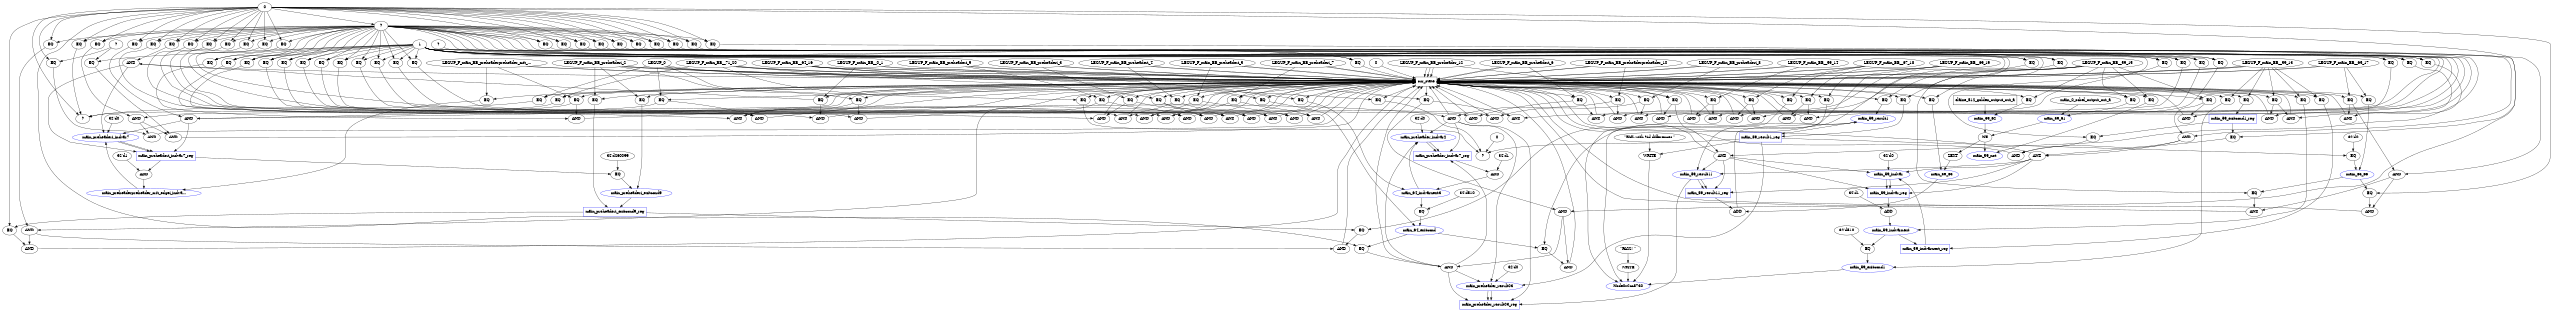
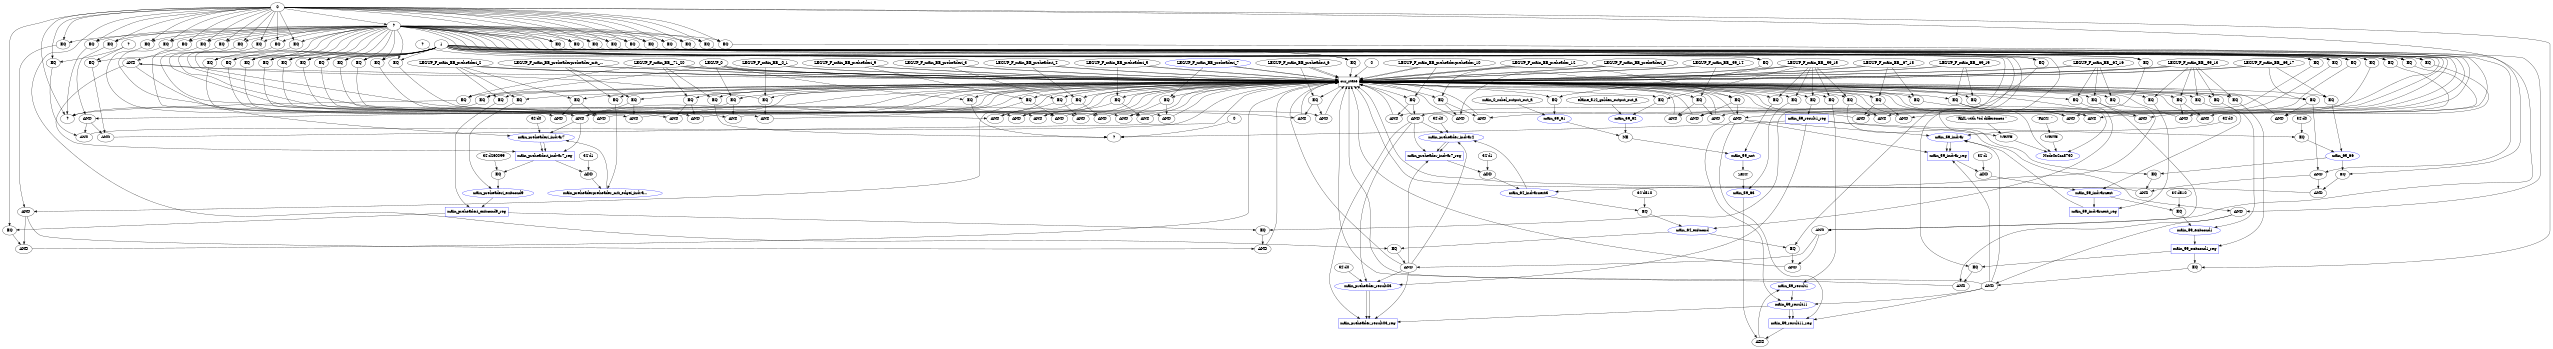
  digraph {
    n1 [label="?"]
    n2 [label=0]
    n3 [label=EQ]
    n4 [label="?"]
    n5 [label=EQ]
    n6 [label=EQ]
    n7 [label=EQ]
    n8 [label=EQ]
    n9 [label=EQ]
    n10 [label=EQ]
    n11 [label=EQ]
    n12 [label=EQ]
    n13 [label=EQ]
    n14 [label=EQ]
    n15 [label=EQ]
    n16 [label=EQ]
    n17 [label=EQ]
    n18 [label=EQ]
    n19 [label=EQ]
    n20 [label=EQ]
    n21 [label=EQ]
    n22 [label=EQ]
    n23 [label=EQ]
    n24 [label=EQ]
    n25 [label=EQ]
    n26 [label=EQ]
    n27 [label=EQ]
    n28 [label=EQ]
    n29 [label=EQ]
    n30 [label=EQ]
    n31 [label=EQ]
    n32 [label=EQ]
    n33 [label=EQ]
    n34 [label=EQ]
    n35 [label=EQ]
    n36 [label=EQ]
    n37 [label=EQ]
    n38 [label=EQ]
    n39 [label=EQ]
    n40 [label=EQ]
    n41 [label=EQ]
    n42 [label=EQ]
    n43 [label=EQ]
    n44 [label=EQ]
    n45 [label=EQ]
    n46 [label=EQ]
    n47 [label=EQ]
    n48 [label=EQ]
    n49 [label=EQ]
    n50 [label=EQ]
    n51 [label=EQ]
    n52 [label=AND]
    n53 [label=AND]
    n54 [label=AND]
    n55 [label=AND]
    n56 [label=AND]
    n57 [label=AND]
    n58 [label=AND]
    n59 [label=AND]
    n60 [label=AND]
    n61 [label=AND]
    n62 [label=AND]
    n63 [label=AND]
    n64 [label=AND]
    n65 [label=AND]
    n66 [label=AND]
    n67 [label=AND]
    n68 [label=AND]
    n69 [label=AND]
    n70 [label=AND]
    n71 [label=AND]
    n72 [label=AND]
    n73 [label=AND]
    n74 [label=AND]
    n75 [label=AND]
    n76 [label=AND]
    n77 [label=AND]
    n78 [label=EQ]
    n79 [label=EQ]
    n80 [label="?"]
    n81 [label=0]
    n82 [color=blue label=main_59_result1_reg shape=box]
    n83 [label=WRITE]
    n84 [label=EQ]
    n85 [color=blue label=main_preheader_result03]
    Node0x2cc8730 [color=blue]
    n87 [color=blue label=main_65_66]
    n88 [color=blue label=main_preheader_result03_reg shape=box]
    n89 [label=EQ]
    n90 [label=EQ]
    n91 [label=WRITE]
    n92 [label=EQ]
    n93 [label=EQ]
    n94 [label=AND]
    n95 [label=AND]
    n96 [label=AND]
    n97 [label=AND]
    n98 [label=AND]
    n99 [label=AND]
    n100 [label=AND]
    n101 [label=AND]
    n102 [label=AND]
    n103 [label=AND]
    n104 [label=AND]
    n105 [label=AND]
    n106 [label=AND]
    n107 [label=AND]
    n108 [label=AND]
    n109 [label=AND]
    n110 [label=AND]
    n111 [label=AND]
    n112 [label=AND]
    n113 [label=AND]
    n114 [label=AND]
    n115 [label=cur_state shape=box]
    n116 [label=EQ]
    n117 [label=EQ]
    n118 [label=EQ]
    n119 [label=EQ]
    n120 [label=EQ]
    n121 [label=EQ]
    n122 [label=EQ]
    n123 [label=EQ]
    n124 [label=EQ]
    n125 [label=EQ]
    n126 [label=EQ]
    n127 [label=EQ]
    n128 [label=EQ]
    n129 [label=EQ]
    n130 [label=EQ]
    n131 [label=EQ]
    n132 [label=EQ]
    n133 [label=EQ]
    n134 [label=EQ]
    n135 [label=EQ]
    n136 [label=EQ]
    n137 [label=EQ]
    n138 [label=EQ]
    n139 [label=EQ]
    n140 [label=EQ]
    n141 [label=EQ]
    n142 [label=EQ]
    n143 [label=EQ]
    n144 [label=EQ]
    n145 [label=EQ]
    n146 [label=EQ]
    n147 [label=EQ]
    n148 [label=EQ]
    n149 [label=EQ]
    n150 [label=EQ]
    n151 [label=EQ]
    n152 [label=EQ]
    n153 [color=blue label=main_59_result1]
    n154 [color=blue label=main_59_63]
    n155 [color=blue label=main_preheaderi_exitcond9_reg shape=box]
    n156 [color=blue label=main_59_exitcond1_reg shape=box]
    n157 [color=blue label=main_64_exitcond]
    n158 [color=blue label=main_preheaderi_exitcond9]
    n159 [color=blue label=main_59_exitcond1]
    n160 [color=blue label=main_59_not]
    n161 [color=blue label=main_64_indvarnext3]
    n162 [color=blue label=main_59_indvarnext]
    n163 [color=blue label=main_59_61]
    n164 [color=blue label=main_59_62]
    n165 [color=blue label="main_preheaderpreheader_crit_edgei_indva..."]
    n166 [color=blue label=main_59_indvarnext_reg shape=box]
    n167 [label=LEGUP_0]
    n168 [label=LEGUP_F_main_BB__71_20]
    n169 [color=blue label=main_59_result11]
    n170 [color=blue label=main_59_result11_reg shape=box]
    n171 [label="\"PASS! \""]
    n172 [label="\"FAIL with %d differences \""]
    n173 [label=LEGUP_F_main_BB__67_18]
    n174 [label=LEGUP_F_main_BB__69_19]
    n175 [label=LEGUP_F_main_BB__0_1]
    n176 [label=LEGUP_F_main_BB_preheaderi_2]
    n177 [label=LEGUP_F_main_BB_preheaderi_3]
    n178 [label=LEGUP_F_main_BB_preheaderi_4]
    n179 [label=LEGUP_F_main_BB_preheaderi_5]
    n180 [label=LEGUP_F_main_BB_preheaderi_6]
-   n181 [label=LEGUP_F_main_BB_preheaderi_7]
+   n181 [label=LEGUP_F_main_BB_preheaderi_7 color=blue]
    n182 [label=LEGUP_F_main_BB_preheaderi_8]
    n183 [label=LEGUP_F_main_BB_preheaderi_9]
    n184 [label=LEGUP_F_main_BB_preheaderpreheader_10]
    n185 [label="LEGUP_F_main_BB_preheaderpreheader_crit_..."]
    n186 [label=LEGUP_F_main_BB_preheader_12]
    n187 [label=LEGUP_F_main_BB__59_13]
    n188 [label=LEGUP_F_main_BB__59_14]
    n189 [label=LEGUP_F_main_BB__59_15]
    n190 [label=LEGUP_F_main_BB__64_16]
    n191 [label=LEGUP_F_main_BB__65_17]
    n192 [label=0]
    n193 [label=AND]
    n194 [color=blue label=main_preheaderi_indvar7_reg shape=box]
    n195 [color=blue label=main_preheaderi_indvar7]
    n196 [label=EQ]
    n197 [label=ADD]
    n198 [label=AND]
    n199 [color=blue label=main_preheader_indvar7_reg shape=box]
    n200 [color=blue label=main_preheader_indvar2]
    n201 [label=ADD]
    n202 [color=blue label=main_59_indvar_reg shape=box]
    n203 [color=blue label=main_59_indvar]
    n204 [label=ADD]
    n205 [label=ADD]
    n206 [label=AND]
    n207 [label=AND]
    n208 [label=AND]
    n209 [label=EQ]
    n210 [label=EQ]
    n211 [label=EQ]
    n212 [label=EQ]
    n213 [label=EQ]
    n214 [label=EQ]
    n215 [label="?"]
    n216 [label=1]
    n217 [label="?"]
    n218 [label=ZEXT]
    n219 [label=EQ]
    n220 [label=EQ]
    n221 [label="32'd510"]
    n222 [label="32'd0"]
    n223 [label=NE]
    n224 [label="32'd260099"]
    n225 [label="32'd510"]
    n226 [label="32'd0"]
    n227 [label="32'd1"]
    n228 [label=main_0_sobel_output_out_a]
-   n229 [label=elaine_512_golden_output_out_a shape=box]
+   n229 [label=elaine_512_golden_output_out_a]
    n230 [label="32'd0"]
    n231 [label="32'd1"]
    n232 [label="32'd0"]
    n233 [label="32'd1"]
    n234 [label="32'd0"]
    n2 -> n1
    n2 -> n3
    n2 -> n4
    n2 -> n5
    n2 -> n6
    n2 -> n7
    n2 -> n8
    n2 -> n9
    n2 -> n10
    n2 -> n11
    n2 -> n12
    n2 -> n13
    n2 -> n14
    n2 -> n15
    n2 -> n16
    n2 -> n17
    n2 -> n18
    n2 -> n19
    n2 -> n20
    n2 -> n21
    n2 -> n22
    n2 -> n23
    n2 -> n24
    n2 -> n25
    n2 -> n26
    n2 -> n27
    n2 -> n28
    n2 -> n29
    n2 -> n30
    n3 -> n1
    n4 -> n3
    n4 -> n6
    n4 -> n7
    n4 -> n8
    n4 -> n9
    n4 -> n10
    n4 -> n11
    n4 -> n12
    n4 -> n13
    n4 -> n15
    n4 -> n16
    n4 -> n17
    n4 -> n18
    n4 -> n19
    n4 -> n23
    n4 -> n24
    n4 -> n25
    n4 -> n26
    n4 -> n27
    n4 -> n28
    n4 -> n29
    n4 -> n30
    n4 -> n31
    n4 -> n32
    n4 -> n33
    n4 -> n34
    n4 -> n35
    n4 -> n36
    n4 -> n37
    n4 -> n38
    n4 -> n39
    n4 -> n40
    n4 -> n41
    n4 -> n42
    n4 -> n43
    n4 -> n44
    n4 -> n45
    n4 -> n46
    n4 -> n47
    n4 -> n48
    n4 -> n49
    n4 -> n50
    n4 -> n51
    n5 -> n52
    n6 -> n53
    n7 -> n54
    n8 -> n55
    n9 -> n56
    n10 -> n57
    n11 -> n58
    n12 -> n59
    n13 -> n60
    n14 -> n61
    n15 -> n62
    n16 -> n63
    n17 -> n64
    n18 -> n65
    n19 -> n66
    n20 -> n67
    n21 -> n68
    n22 -> n69
    n23 -> n70
    n24 -> n71
    n25 -> n72
    n26 -> n73
    n27 -> n74
    n28 -> n75
    n29 -> n76
    n30 -> n77
    n31 -> n94
    n32 -> n95
    n33 -> n96
    n34 -> n97
    n35 -> n98
    n36 -> n99
    n37 -> n100
    n38 -> n101
    n39 -> n102
    n40 -> n103
    n41 -> n104
    n42 -> n105
    n43 -> n106
    n44 -> n107
    n45 -> n108
    n46 -> n109
    n47 -> n110
    n48 -> n111
    n49 -> n112
    n50 -> n113
    n51 -> n114
    n52 -> n115
    n53 -> n115
    n53 -> n194
    n53 -> n195
    n54 -> n115
    n55 -> n115
    n56 -> n115
    n57 -> n115
    n58 -> n115
    n59 -> n115
    n60 -> n115
    n61 -> n115
    n62 -> n85
    n62 -> n88
    n62 -> n115
    n62 -> n199
    n62 -> n200
    n63 -> n115
    n63 -> n194
    n63 -> n195
    n64 -> n115
    n64 -> n169
    n64 -> n170
    n64 -> n202
    n64 -> n203
    n65 -> n115
    n66 -> n115
    n67 -> n115
    n67 -> n169
    n67 -> n170
    n67 -> n202
    n67 -> n203
    n68 -> n85
    n68 -> n88
    n68 -> n115
    n68 -> n199
    n68 -> n200
    n69 -> n115
    n70 -> n115
    n71 -> n115
    n72 -> n115
    n73 -> n52
    n73 -> n193
    n74 -> n61
    n74 -> n198
    n75 -> n67
    n75 -> n206
    n76 -> n68
    n76 -> n207
    n77 -> n69
    n77 -> n208
    n78 -> n1
    n79 -> n1
    n81 -> n80
    n82 -> n80
    n82 -> n83
    n82 -> n84
    n82 -> n85
    n83 -> Node0x2cc8730
    n84 -> n87
    n85 -> n88
    n85 -> n88
    n87 -> n22
    n87 -> n214
    n89 -> n80
    n90 -> n80
    n91 -> Node0x2cc8730
    n92 -> Node0x2cc8730
    n93 -> Node0x2cc8730
    n94 -> n115
    n95 -> n115
    n96 -> n115
    n97 -> n115
    n98 -> n115
    n99 -> n115
    n100 -> n115
    n101 -> n115
    n102 -> n115
    n103 -> n115
    n104 -> n115
    n105 -> n115
    n106 -> n115
    n107 -> n115
    n108 -> n115
    n109 -> n115
    n110 -> n115
    n111 -> n115
    n112 -> n115
    n113 -> n115
    n114 -> n115
    n115 -> n78
    n115 -> n79
    n115 -> n89
    n115 -> n90
    n115 -> n92
    n115 -> n93
    n115 -> n116
    n115 -> n117
    n115 -> n118
    n115 -> n119
    n115 -> n120
    n115 -> n121
    n115 -> n122
    n115 -> n123
    n115 -> n124
    n115 -> n125
    n115 -> n126
    n115 -> n127
    n115 -> n128
    n115 -> n129
    n115 -> n130
    n115 -> n131
    n115 -> n132
    n115 -> n133
    n115 -> n134
    n115 -> n135
    n115 -> n136
    n115 -> n137
    n115 -> n138
    n115 -> n139
    n115 -> n140
    n115 -> n141
    n115 -> n142
    n115 -> n143
    n115 -> n144
    n115 -> n145
    n115 -> n146
    n115 -> n147
    n115 -> n148
    n115 -> n149
    n115 -> n150
    n115 -> n151
    n115 -> n152
    n116 -> n82
    n117 -> n153
    n118 -> n73
    n118 -> n94
    n119 -> n53
    n119 -> n95
    n120 -> n54
    n120 -> n96
    n121 -> n55
    n121 -> n97
    n122 -> n56
    n122 -> n98
    n123 -> n57
    n123 -> n99
    n124 -> n58
    n124 -> n100
    n125 -> n59
    n125 -> n101
    n126 -> n60
    n126 -> n102
    n127 -> n74
    n127 -> n103
    n128 -> n62
    n128 -> n104
    n129 -> n63
    n129 -> n105
    n130 -> n64
    n130 -> n106
    n131 -> n65
    n131 -> n107
    n132 -> n66
    n132 -> n108
    n133 -> n75
    n133 -> n109
    n134 -> n76
    n134 -> n110
    n135 -> n77
    n135 -> n111
    n136 -> n70
    n136 -> n112
    n137 -> n71
    n137 -> n113
    n138 -> n72
    n138 -> n114
    n139 -> n154
    n140 -> n155
    n141 -> n156
    n142 -> n157
    n143 -> n87
    n144 -> n158
    n145 -> n159
    n146 -> n160
    n147 -> n161
    n148 -> n162
    n149 -> n163
    n150 -> n164
    n151 -> n165
    n152 -> n166
-   n153 -> n82
    n153 -> n169
    n154 -> n204
    n155 -> n14
    n155 -> n211
    n156 -> n20
    n156 -> n212
    n157 -> n21
    n157 -> n213
    n158 -> n155
-   n159 -> Node0x2cc8730
-   n223 -> n218
+   n159 -> n156
+   n160 -> n218
    n161 -> n200
    n161 -> n219
    n162 -> n166
    n162 -> n220
    n163 -> n223
    n164 -> n223
    n165 -> n195
    n166 -> n203
    n167 -> n78
    n167 -> n89
    n167 -> n115
    n167 -> n115
    n167 -> n115
    n167 -> n118
    n168 -> n79
    n168 -> n90
    n168 -> n115
    n168 -> n115
    n168 -> n115
    n168 -> n138
    n169 -> n88
    n169 -> n170
    n169 -> n170
    n170 -> n204
    n171 -> n91
    n172 -> n83
    n173 -> n92
    n173 -> n115
    n173 -> n115
    n173 -> n136
    n174 -> n93
    n174 -> n115
    n174 -> n115
    n174 -> n137
    n175 -> n115
    n175 -> n115
    n175 -> n119
    n176 -> n115
    n176 -> n115
    n176 -> n115
    n176 -> n120
    n176 -> n140
    n176 -> n144
    n177 -> n115
    n177 -> n115
    n177 -> n121
    n178 -> n115
    n178 -> n115
    n178 -> n122
    n179 -> n115
    n179 -> n115
    n179 -> n123
    n180 -> n115
    n180 -> n115
    n180 -> n124
    n181 -> n115
    n181 -> n115
    n181 -> n125
    n182 -> n115
    n182 -> n115
    n182 -> n126
    n183 -> n115
    n183 -> n115
    n183 -> n127
    n184 -> n115
    n184 -> n115
    n184 -> n128
    n185 -> n115
    n185 -> n115
    n185 -> n129
    n185 -> n151
    n186 -> n115
    n186 -> n115
    n186 -> n115
    n186 -> n130
    n187 -> n115
    n187 -> n115
    n187 -> n115
    n187 -> n131
    n187 -> n141
    n187 -> n145
    n187 -> n148
    n187 -> n152
    n188 -> n115
    n188 -> n115
    n188 -> n132
    n189 -> n115
    n189 -> n115
    n189 -> n116
    n189 -> n117
    n189 -> n133
    n189 -> n139
    n189 -> n146
    n189 -> n149
    n189 -> n150
    n190 -> n115
    n190 -> n115
    n190 -> n134
    n190 -> n142
    n190 -> n147
    n191 -> n115
    n191 -> n115
    n191 -> n135
    n191 -> n143
    n192 -> n115
    n193 -> n115
    n194 -> n196
    n194 -> n197
    n195 -> n194
    n195 -> n194
    n196 -> n158
    n197 -> n165
    n198 -> n115
    n199 -> n201
    n200 -> n199
    n200 -> n199
    n201 -> n161
    n202 -> n205
    n203 -> n202
    n203 -> n202
    n204 -> n153
    n205 -> n162
    n206 -> n115
    n207 -> n115
    n208 -> n115
    n209 -> n115
    n210 -> n193
    n211 -> n198
    n212 -> n206
    n213 -> n207
    n214 -> n208
    n215 -> n209
    n216 -> n31
    n216 -> n32
    n216 -> n33
    n216 -> n34
    n216 -> n35
    n216 -> n36
    n216 -> n37
    n216 -> n38
    n216 -> n39
    n216 -> n40
    n216 -> n41
    n216 -> n42
    n216 -> n43
    n216 -> n44
    n216 -> n45
    n216 -> n46
    n216 -> n47
    n216 -> n48
    n216 -> n49
    n216 -> n50
    n216 -> n51
    n216 -> n209
    n216 -> n210
    n216 -> n211
    n216 -> n212
    n216 -> n213
    n216 -> n214
    n217 -> n5
    n217 -> n210
    n218 -> n154
    n219 -> n157
    n220 -> n159
    n221 -> n219
    n222 -> n84
    n223 -> n160
    n224 -> n196
    n225 -> n220
    n226 -> n85
    n227 -> n201
    n228 -> n163
    n229 -> n164
    n230 -> n195
    n231 -> n205
    n232 -> n200
    n233 -> n197
    n234 -> n203
  }
